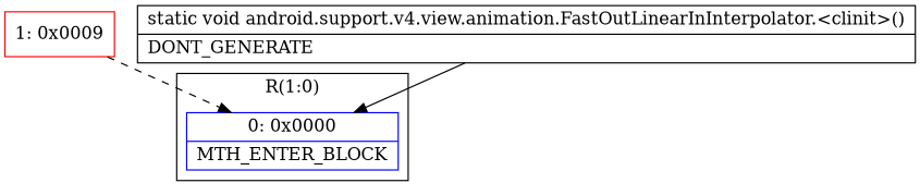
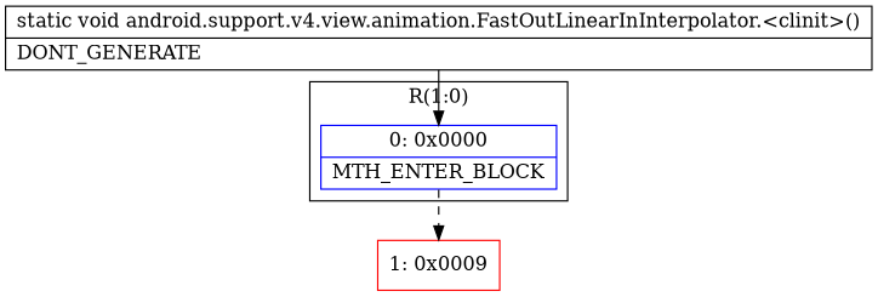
  digraph {
    node [shape=record]
    n1 [color=blue label="{0\:\ 0x0000|MTH_ENTER_BLOCK\l}"]
    n2 [color=red label="{1\:\ 0x0009}"]
    n3 [label="{static void android.support.v4.view.animation.FastOutLinearInInterpolator.\<clinit\>()  | DONT_GENERATE\l}"]
    subgraph cluster_1 {
      label="R(1:0)"
      n1
    }
-   n2 -> n1 [style=dashed]
+   n1 -> n2 [style=dashed]
    n3 -> n1 [style=solid]
  }
